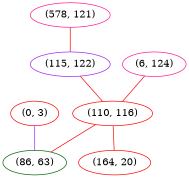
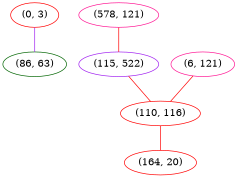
  graph {
    node [color=red]
    edge [color=red weight=1]
    n1 [label="(0, 3)"]
    "(86, 63)" [color=darkgreen]
    n3 [color=deeppink label="(578, 121)"]
-   "(115, 122)" [color=purple]
+   "(115, 122)" [color=purple label="(115, 522)"]
    "(110, 116)"
-   "(6, 124)" [color=deeppink]
+   "(6, 124)" [color=deeppink label="(6, 121)"]
    "(164, 20)"
    n1 -- "(86, 63)" [color=purple weight=4]
    n3 -- "(115, 122)"
    "(115, 122)" -- "(110, 116)"
-   "(110, 116)" -- "(86, 63)"
    "(110, 116)" -- "(164, 20)"
    "(6, 124)" -- "(110, 116)"
  }
